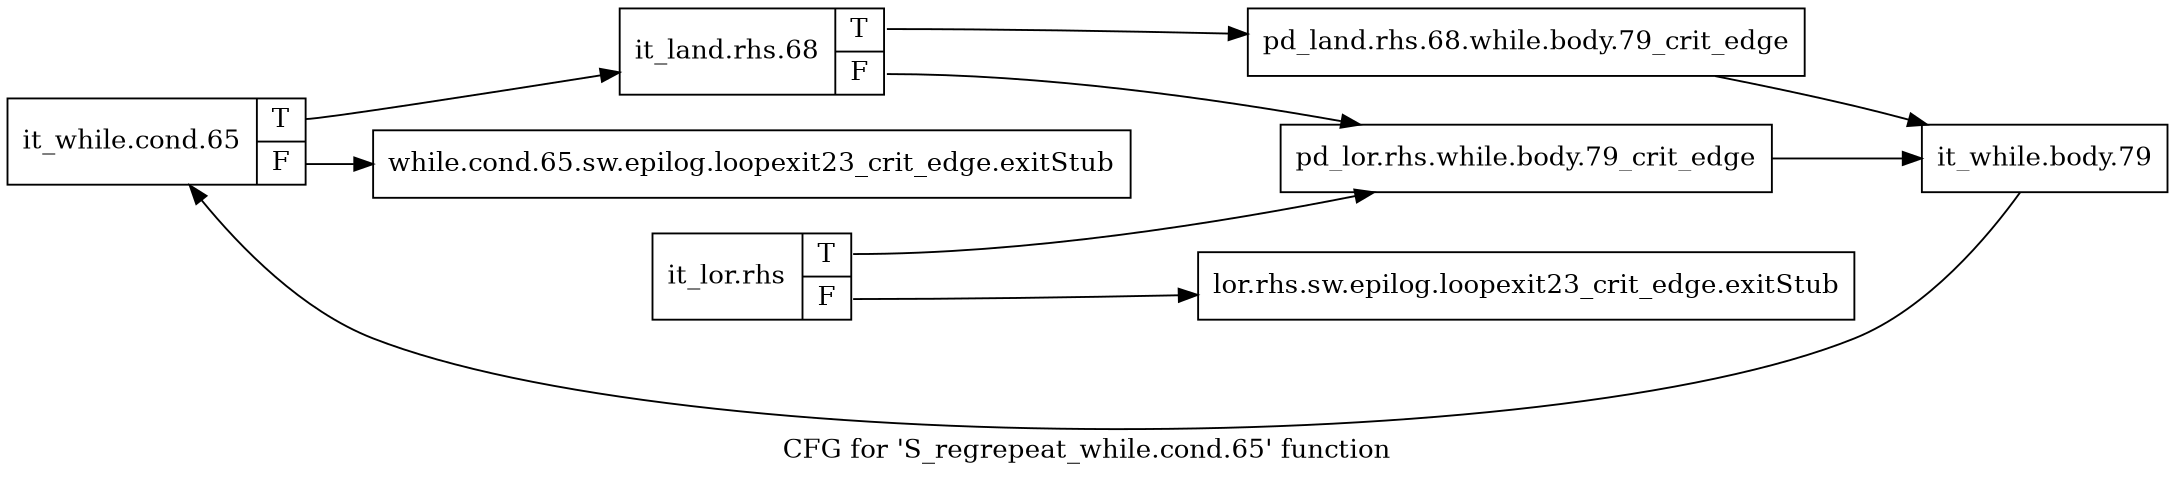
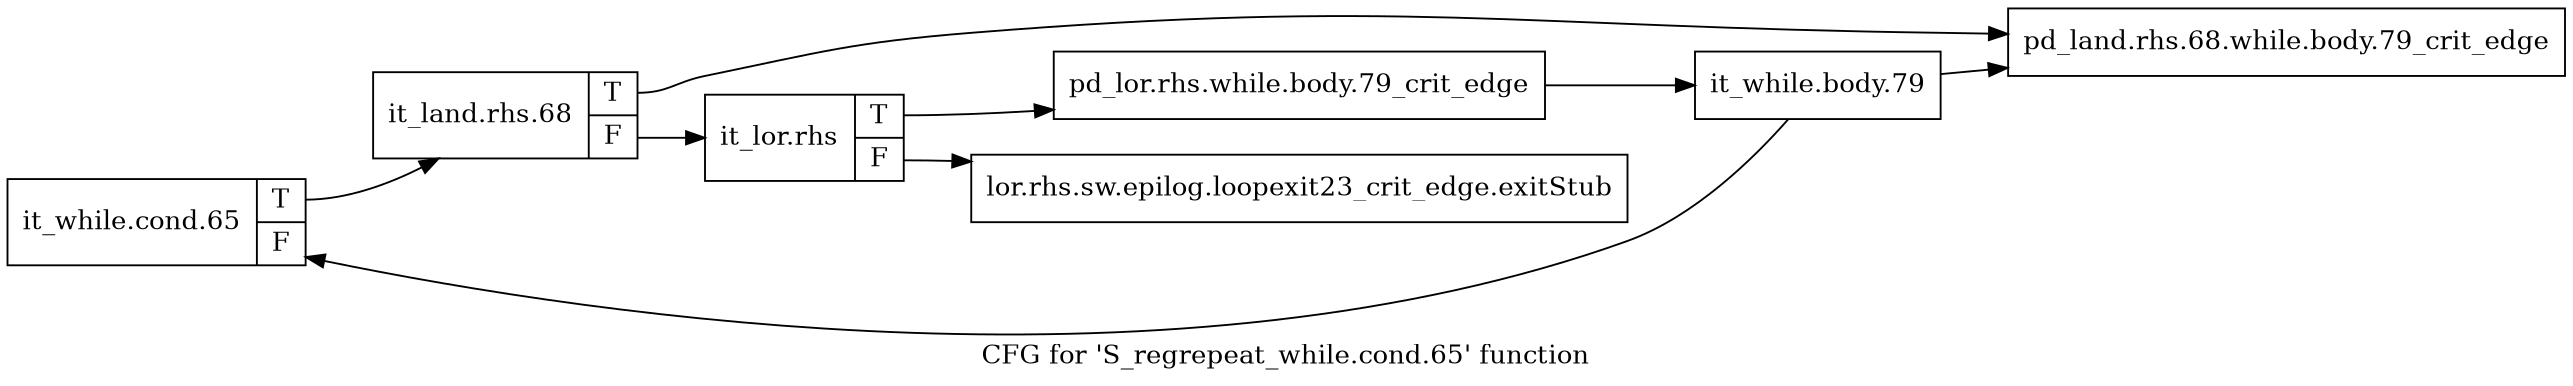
  digraph {
    label="CFG for 'S_regrepeat_while.cond.65' function"
    rankdir=LR
    node [shape=record]
    n1 [label="{it_while.cond.65|{<s0>T|<s1>F}}"]
-   n2 [label="{while.cond.65.sw.epilog.loopexit23_crit_edge.exitStub}"]
    n3 [label="{it_land.rhs.68|{<s0>T|<s1>F}}"]
    n4 [label="{pd_land.rhs.68.while.body.79_crit_edge}"]
    n5 [label="{it_lor.rhs|{<s0>T|<s1>F}}"]
    n6 [label="{lor.rhs.sw.epilog.loopexit23_crit_edge.exitStub}"]
    n7 [label="{it_while.body.79}"]
    n8 [label="{pd_lor.rhs.while.body.79_crit_edge}"]
-   n1 -> n2 [tailport=s1]
    n1 -> n3 [tailport=s0]
    n3 -> n4 [tailport=s0]
-   n3 -> n8 [tailport=s1]
-   n4 -> n7
+   n3 -> n5 [tailport=s1]
+   n7 -> n4
    n5 -> n6 [tailport=s1]
    n5 -> n8 [tailport=s0]
    n7 -> n1
    n8 -> n7
  }
